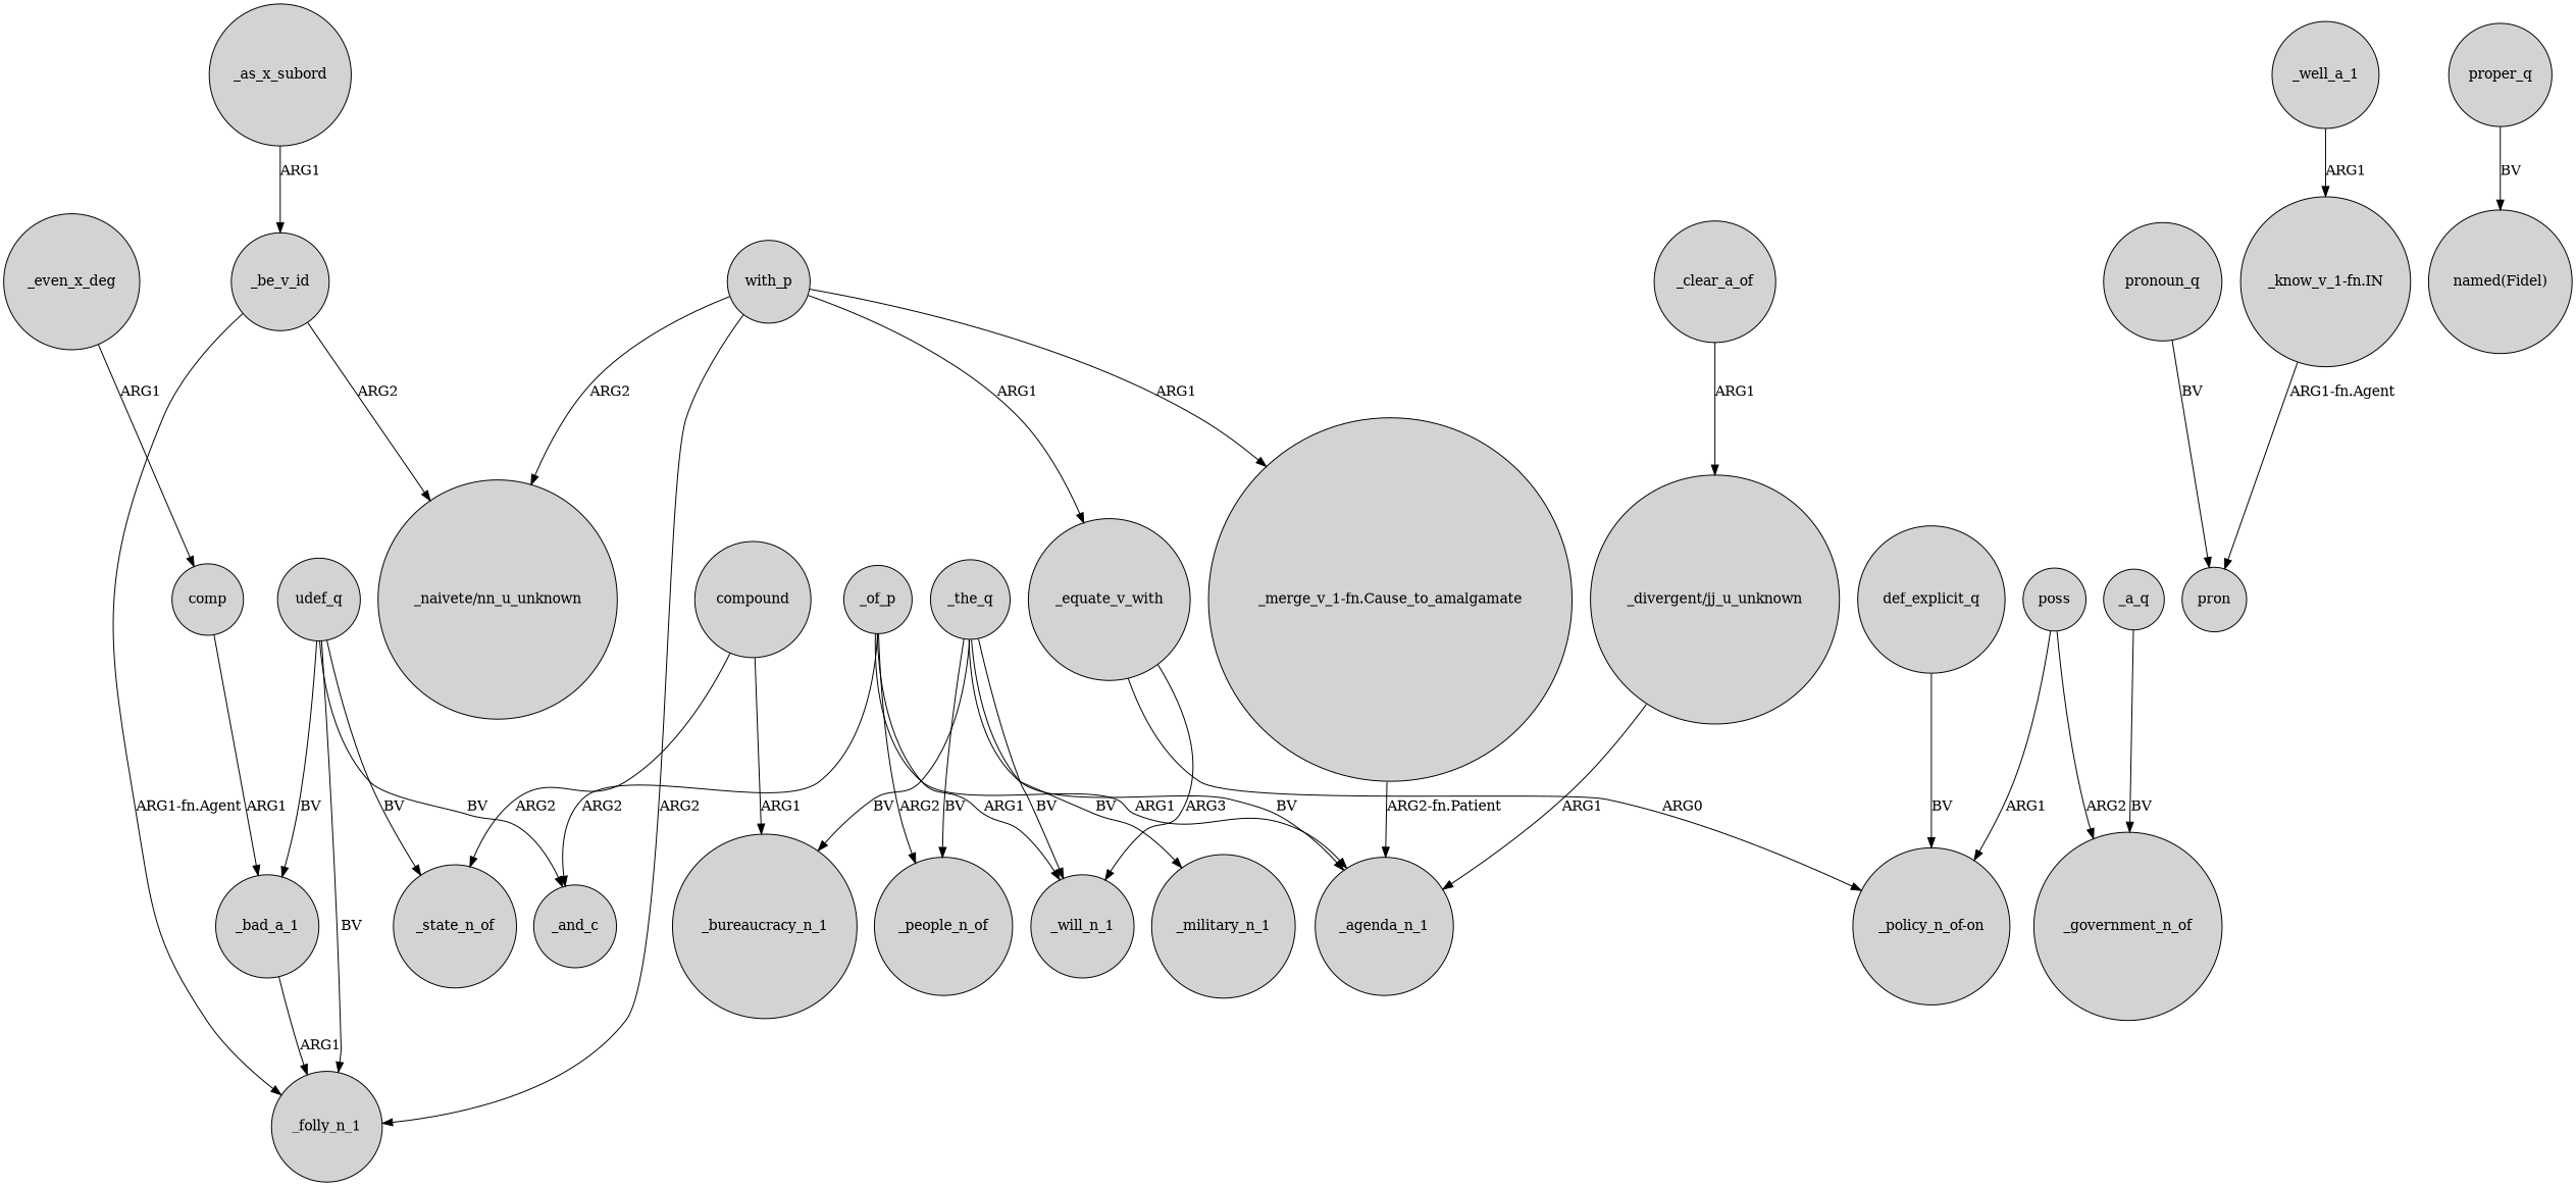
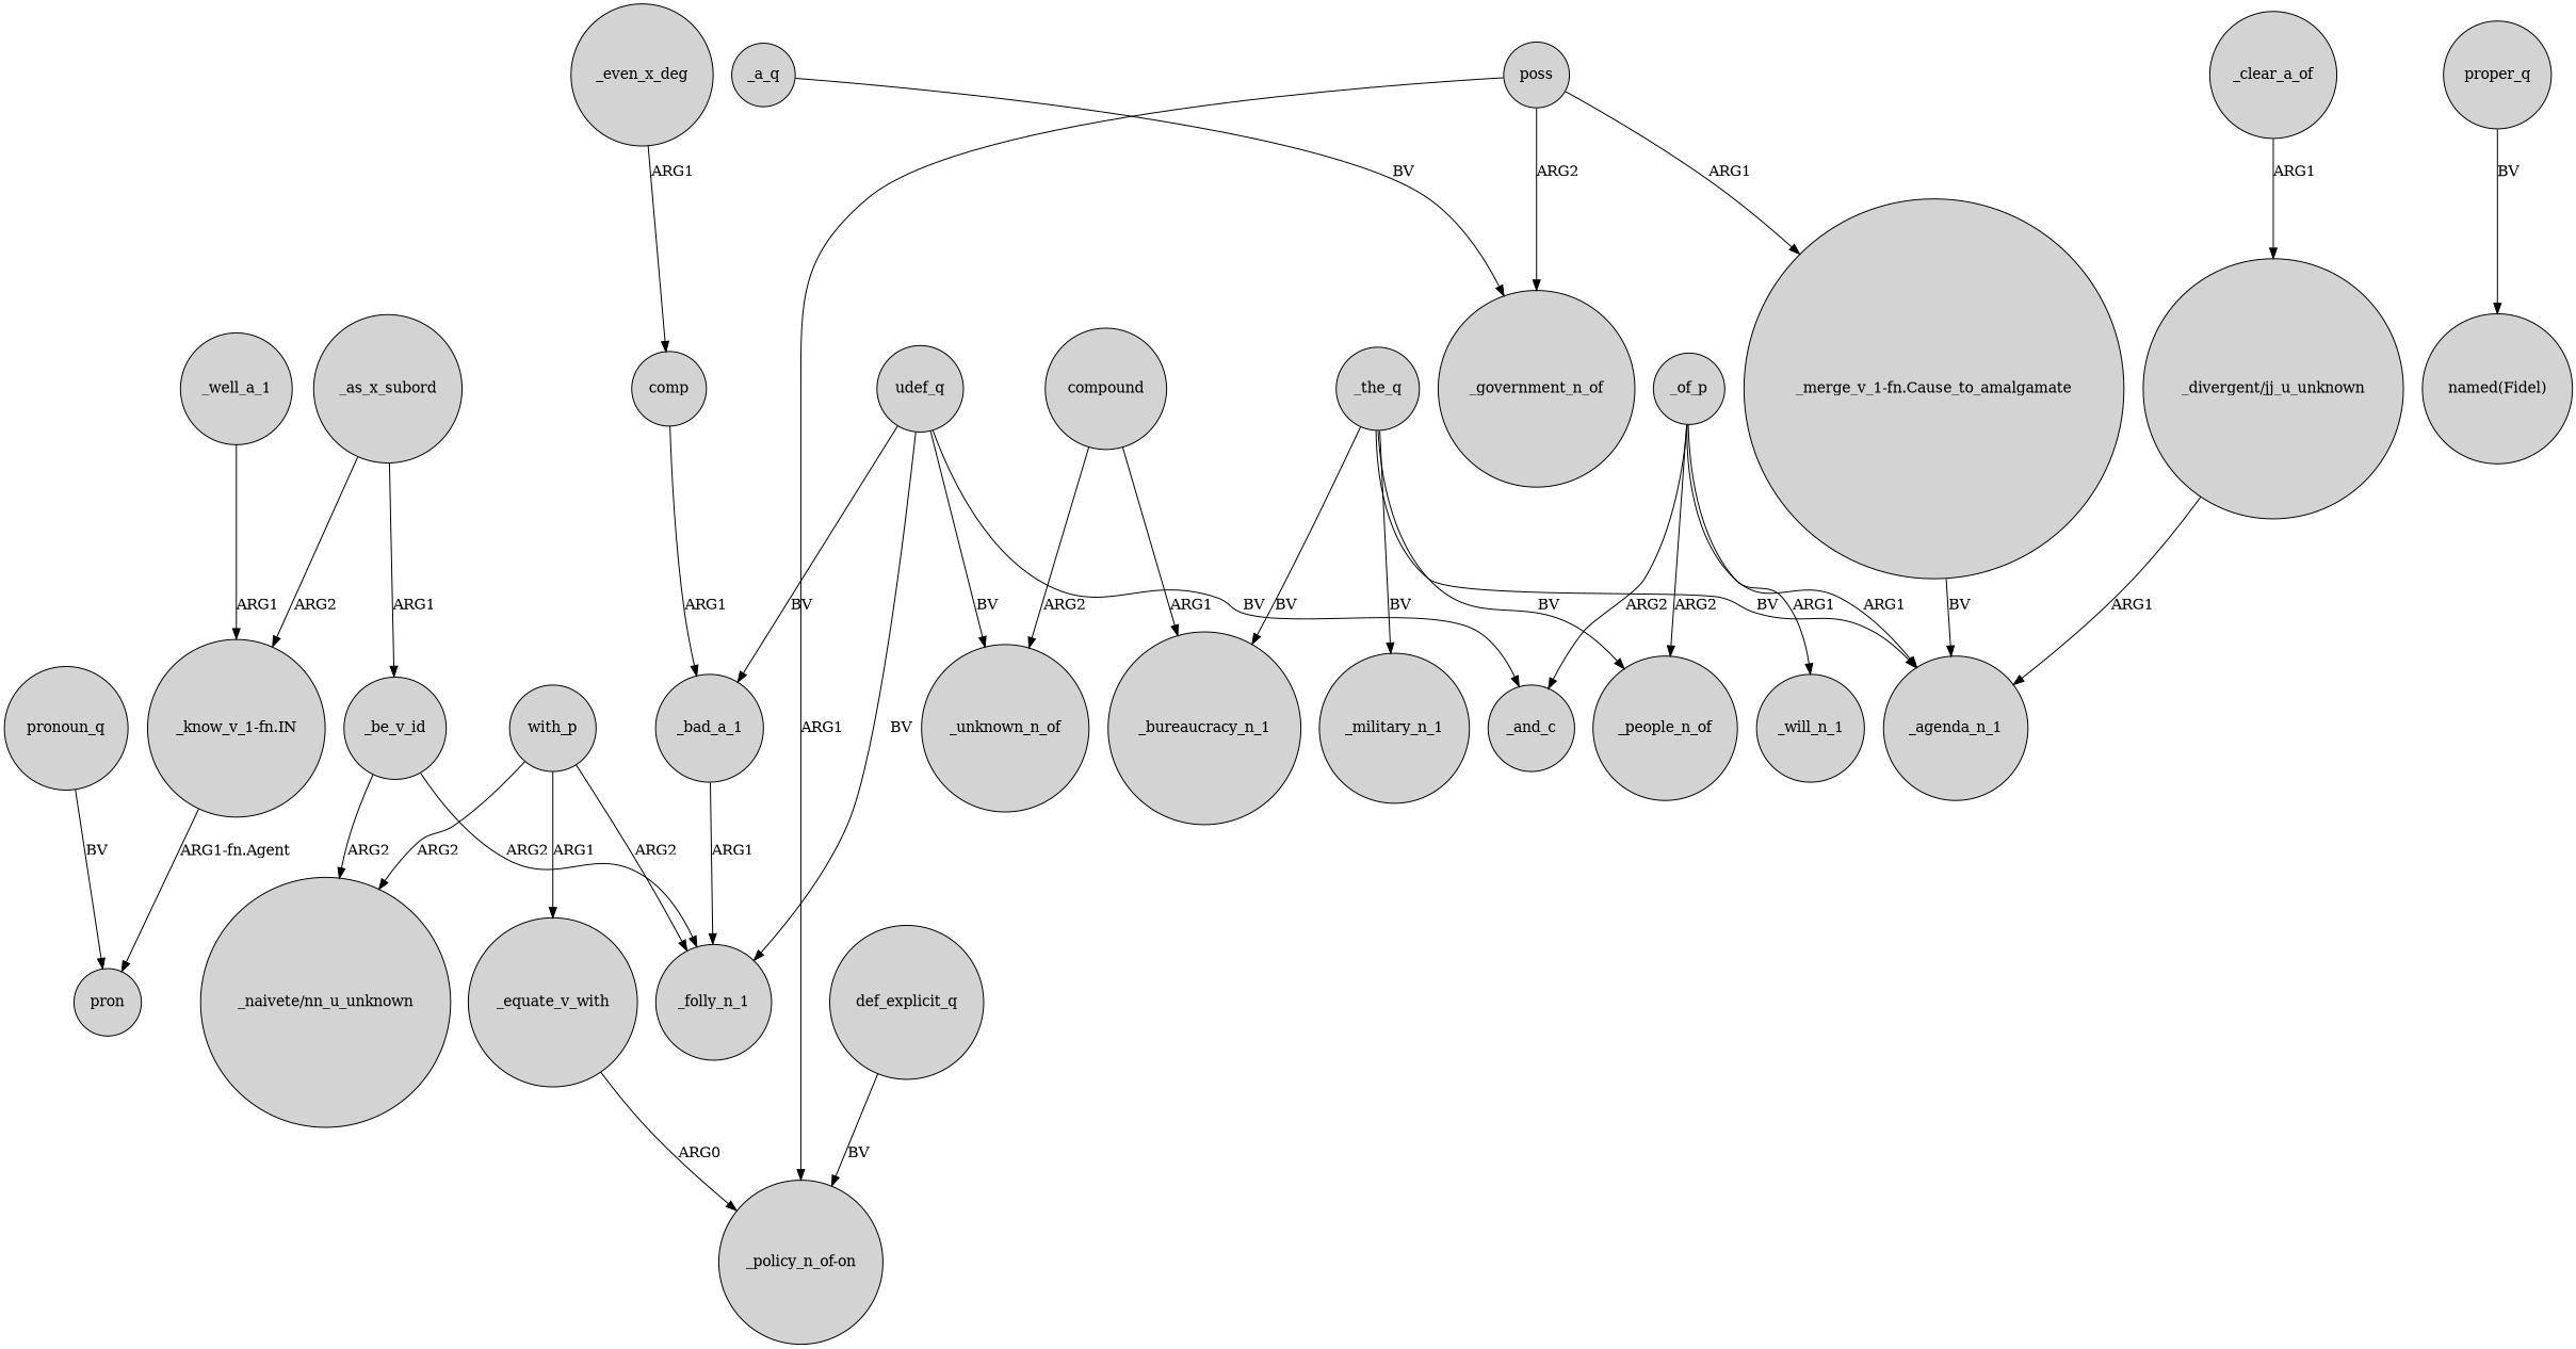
  digraph {
    node [shape=circle style=filled]
    udef_q
    _folly_n_1
-   _state_n_of
+   _state_n_of [label=_unknown_n_of]
    _and_c
    _bad_a_1
    with_p
    "_naivete/nn_u_unknown"
    "_merge_v_1-fn.Cause_to_amalgamate"
    _equate_v_with
    _agenda_n_1
    _will_n_1
    "_policy_n_of-on"
    _the_q
    _bureaucracy_n_1
    _people_n_of
    _military_n_1
    _as_x_subord
    _be_v_id
    "_know_v_1-fn.IN"
    pron
    _clear_a_of
    "_divergent/jj_u_unknown"
    _of_p
    compound
    proper_q
    "named(Fidel)"
    poss
    _government_n_of
    comp
    def_explicit_q
    _even_x_deg
    pronoun_q
    _well_a_1
    _a_q
    udef_q -> _folly_n_1 [label=BV]
    udef_q -> _state_n_of [label=BV]
    udef_q -> _and_c [label=BV]
    udef_q -> _bad_a_1 [label=BV]
    _bad_a_1 -> _folly_n_1 [label=ARG1]
    with_p -> _folly_n_1 [label=ARG2]
    with_p -> "_naivete/nn_u_unknown" [label=ARG2]
-   with_p -> "_merge_v_1-fn.Cause_to_amalgamate" [label=ARG1]
+   poss -> "_merge_v_1-fn.Cause_to_amalgamate" [label=ARG1]
    with_p -> _equate_v_with [label=ARG1]
-   "_merge_v_1-fn.Cause_to_amalgamate" -> _agenda_n_1 [label="ARG2-fn.Patient"]
-   _equate_v_with -> _will_n_1 [label=ARG3]
+   "_merge_v_1-fn.Cause_to_amalgamate" -> _agenda_n_1 [label=BV]
    _equate_v_with -> "_policy_n_of-on" [label=ARG0]
    _the_q -> _agenda_n_1 [label=BV]
-   _the_q -> _will_n_1 [label=BV]
    _the_q -> _bureaucracy_n_1 [label=BV]
    _the_q -> _people_n_of [label=BV]
    _the_q -> _military_n_1 [label=BV]
    _as_x_subord -> _be_v_id [label=ARG1]
-   _be_v_id -> _folly_n_1 [label="ARG1-fn.Agent"]
+   _as_x_subord -> "_know_v_1-fn.IN" [label=ARG2]
+   _be_v_id -> _folly_n_1 [label=ARG2]
    _be_v_id -> "_naivete/nn_u_unknown" [label=ARG2]
    "_know_v_1-fn.IN" -> pron [label="ARG1-fn.Agent"]
    _clear_a_of -> "_divergent/jj_u_unknown" [label=ARG1]
    "_divergent/jj_u_unknown" -> _agenda_n_1 [label=ARG1]
    _of_p -> _and_c [label=ARG2]
    _of_p -> _agenda_n_1 [label=ARG1]
    _of_p -> _will_n_1 [label=ARG1]
    _of_p -> _people_n_of [label=ARG2]
    compound -> _state_n_of [label=ARG2]
    compound -> _bureaucracy_n_1 [label=ARG1]
    proper_q -> "named(Fidel)" [label=BV]
    poss -> "_policy_n_of-on" [label=ARG1]
    poss -> _government_n_of [label=ARG2]
    comp -> _bad_a_1 [label=ARG1]
    def_explicit_q -> "_policy_n_of-on" [label=BV]
    _even_x_deg -> comp [label=ARG1]
    pronoun_q -> pron [label=BV]
    _well_a_1 -> "_know_v_1-fn.IN" [label=ARG1]
    _a_q -> _government_n_of [label=BV]
  }
